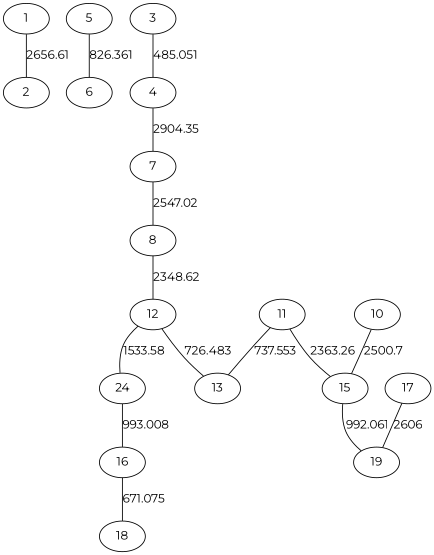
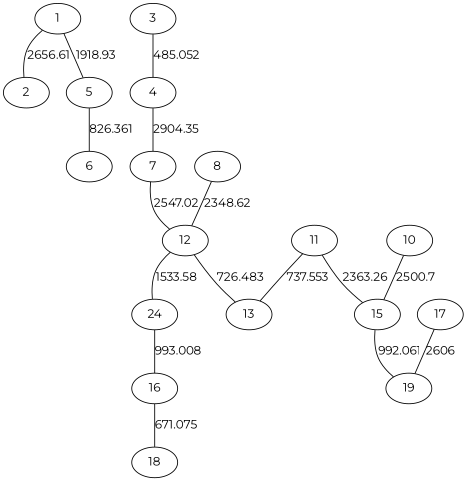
  graph {
    fontname=Montserrat
    node [fontname=Montserrat]
    edge [fontname=Montserrat]
    1
    2
    5
    3
    4
    6
    7
    8
    12
    13
    n11 [label=24]
    11
    15
    10
    19
    16
    18
    17
    1 -- 2 [label=2656.61]
+   1 -- 5 [label=1918.93]
    5 -- 6 [label=826.361]
-   3 -- 4 [label=485.051]
+   3 -- 4 [label=485.052]
    4 -- 7 [label=2904.35]
-   7 -- 8 [label=2547.02]
+   7 -- 12 [label=2547.02]
    8 -- 12 [label=2348.62]
    12 -- 13 [label=726.483]
    12 -- n11 [label=1533.58]
    n11 -- 16 [label=993.008]
    11 -- 13 [label=737.553]
    11 -- 15 [label=2363.26]
    15 -- 19 [label=992.061]
    10 -- 15 [label=2500.7]
    16 -- 18 [label=671.075]
    17 -- 19 [label=2606]
  }
